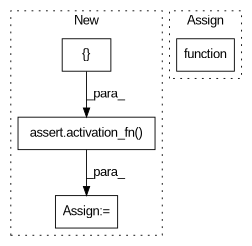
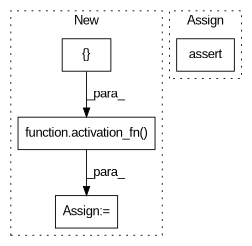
  digraph {
    fontname="Liberation Sans"
    node [fontname="Liberation Sans" shape=box]
    edge [fontname="Liberation Sans"]
-   n1 [a=75 l="14,1" label="assert.activation_fn()" s="691,710"]
+   n1 [a=75 l="14,1" label="function.activation_fn()" s="691,710"]
    n2 [a=95 l="1,1" label="{}" s="543,577"]
    n3 [a=68 l=14 label="Assign:=" s=677]
-   n4 [a=65 l=7 label=function s=675]
+   n4 [a=65 l=7 label=assert s=675]
    subgraph cluster_1 {
      label=New
      style=dotted
      n1
      n2
      n3
    }
    subgraph cluster_2 {
      label=Assign
      style=dotted
      n4
    }
    n1 -> n3 [label=_para_]
    n2 -> n1 [label=_para_]
  }
